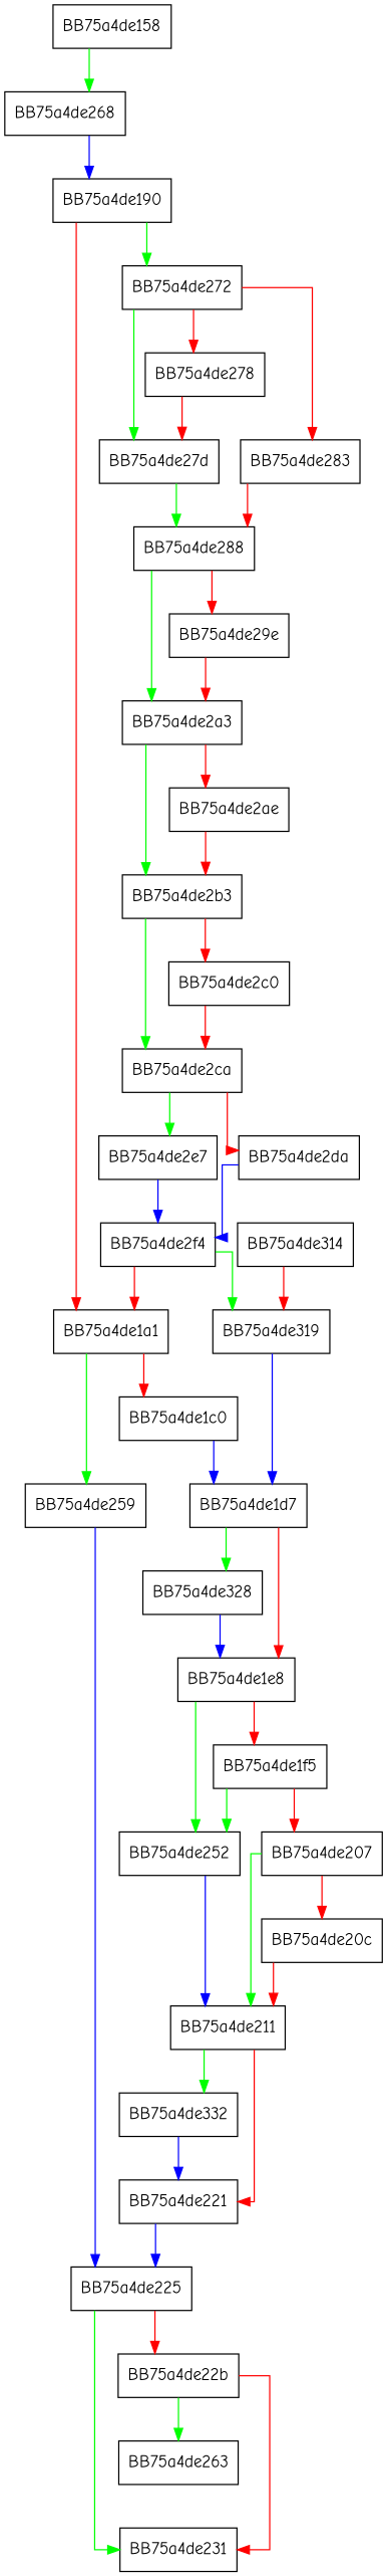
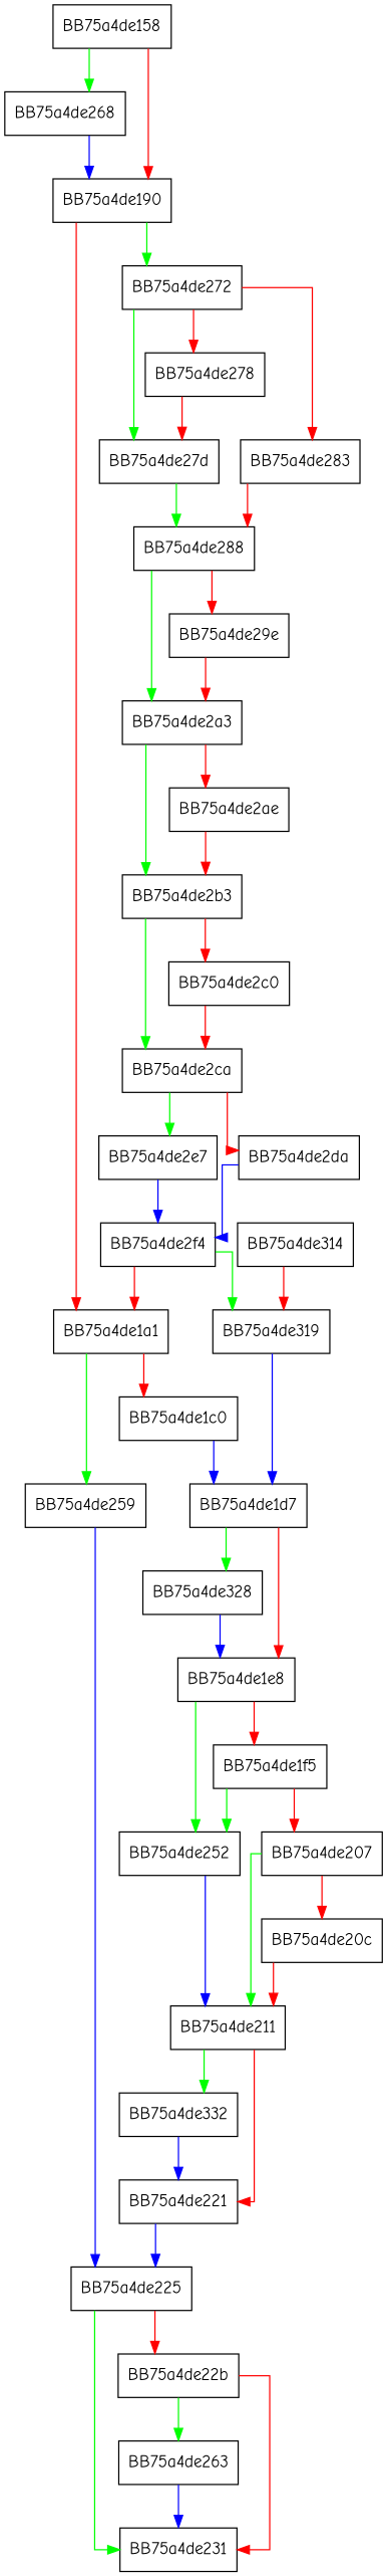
  digraph {
    fontname="Comic Neue"
    splines=ortho
    node [fontname="Comic Neue" shape=box]
    edge [color=red fontname="Comic Neue"]
    BB75a4de158
    BB75a4de268
    BB75a4de190
    BB75a4de272
    BB75a4de1a1
    BB75a4de27d
    BB75a4de278
    BB75a4de283
    BB75a4de259
    BB75a4de1c0
    BB75a4de288
    BB75a4de225
    BB75a4de1d7
    BB75a4de231
    BB75a4de22b
    BB75a4de328
    BB75a4de1e8
    BB75a4de252
    BB75a4de1f5
    BB75a4de211
    BB75a4de207
    BB75a4de332
    BB75a4de221
    BB75a4de20c
    BB75a4de263
    BB75a4de2a3
    BB75a4de29e
    BB75a4de2b3
    BB75a4de2ae
    BB75a4de2ca
    BB75a4de2c0
    BB75a4de2e7
    BB75a4de2da
    BB75a4de2f4
    BB75a4de319
    BB75a4de314
    BB75a4de158 -> BB75a4de268 [color=green]
+   BB75a4de158 -> BB75a4de190
    BB75a4de268 -> BB75a4de190 [color=blue]
    BB75a4de190 -> BB75a4de272 [color=green]
    BB75a4de190 -> BB75a4de1a1
    BB75a4de272 -> BB75a4de27d [color=green]
    BB75a4de272 -> BB75a4de278
    BB75a4de272 -> BB75a4de283
    BB75a4de1a1 -> BB75a4de259 [color=green]
    BB75a4de1a1 -> BB75a4de1c0
    BB75a4de27d -> BB75a4de288 [color=green]
    BB75a4de278 -> BB75a4de27d
    BB75a4de283 -> BB75a4de288
    BB75a4de259 -> BB75a4de225 [color=blue]
    BB75a4de1c0 -> BB75a4de1d7 [color=blue]
    BB75a4de288 -> BB75a4de2a3 [color=green]
    BB75a4de288 -> BB75a4de29e
    BB75a4de225 -> BB75a4de231 [color=green]
    BB75a4de225 -> BB75a4de22b
    BB75a4de1d7 -> BB75a4de328 [color=green]
    BB75a4de1d7 -> BB75a4de1e8
    BB75a4de22b -> BB75a4de231
    BB75a4de22b -> BB75a4de263 [color=green]
    BB75a4de328 -> BB75a4de1e8 [color=blue]
    BB75a4de1e8 -> BB75a4de252 [color=green]
    BB75a4de1e8 -> BB75a4de1f5
    BB75a4de252 -> BB75a4de211 [color=blue]
    BB75a4de1f5 -> BB75a4de252 [color=green]
    BB75a4de1f5 -> BB75a4de207
    BB75a4de211 -> BB75a4de332 [color=green]
    BB75a4de211 -> BB75a4de221
    BB75a4de207 -> BB75a4de211 [color=green]
    BB75a4de207 -> BB75a4de20c
    BB75a4de332 -> BB75a4de221 [color=blue]
    BB75a4de221 -> BB75a4de225 [color=blue]
    BB75a4de20c -> BB75a4de211
+   BB75a4de263 -> BB75a4de231 [color=blue]
    BB75a4de2a3 -> BB75a4de2b3 [color=green]
    BB75a4de2a3 -> BB75a4de2ae
    BB75a4de29e -> BB75a4de2a3
    BB75a4de2b3 -> BB75a4de2ca [color=green]
    BB75a4de2b3 -> BB75a4de2c0
    BB75a4de2ae -> BB75a4de2b3
    BB75a4de2ca -> BB75a4de2e7 [color=green]
    BB75a4de2ca -> BB75a4de2da
    BB75a4de2c0 -> BB75a4de2ca
    BB75a4de2e7 -> BB75a4de2f4 [color=blue]
    BB75a4de2da -> BB75a4de2f4 [color=blue]
    BB75a4de2f4 -> BB75a4de1a1
    BB75a4de2f4 -> BB75a4de319 [color=green]
    BB75a4de319 -> BB75a4de1d7 [color=blue]
    BB75a4de314 -> BB75a4de319
  }
